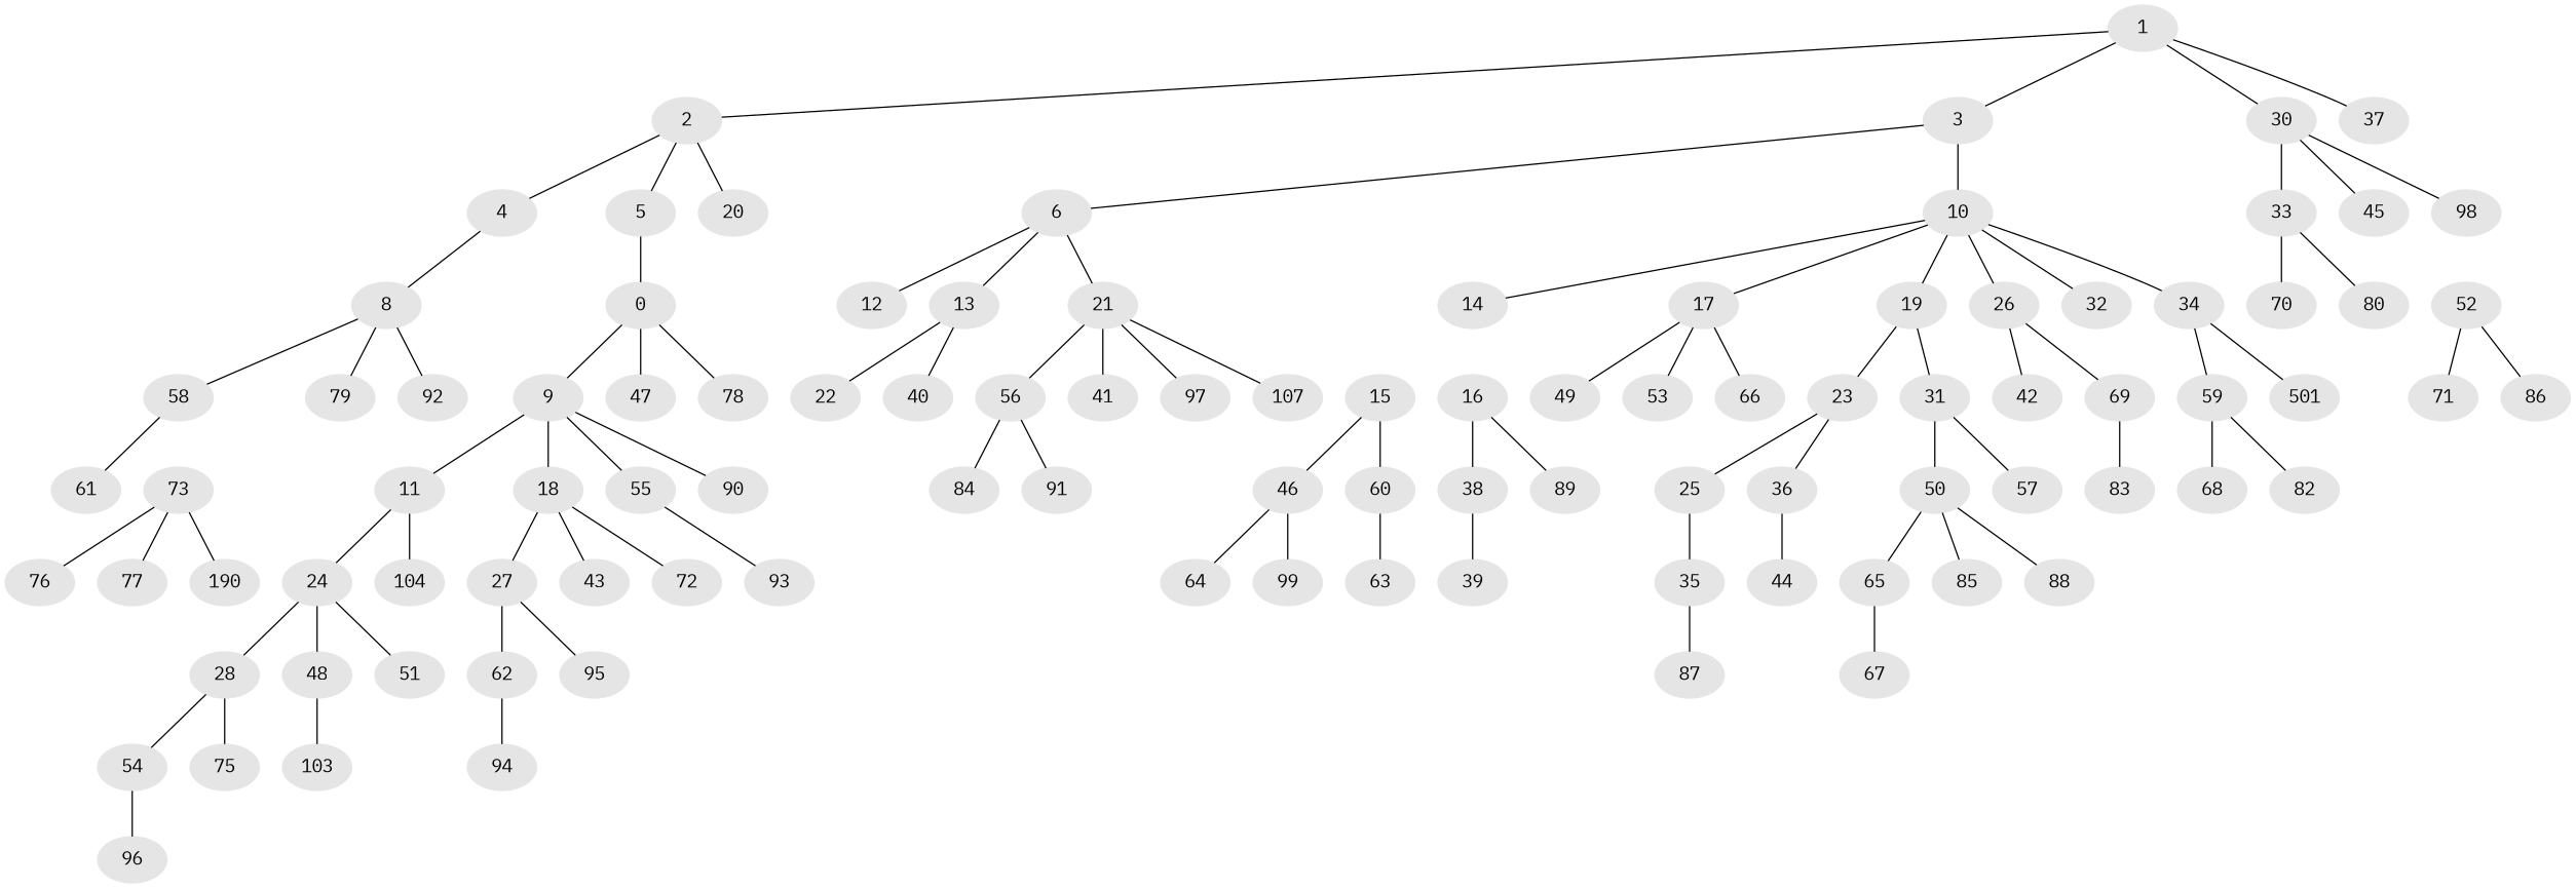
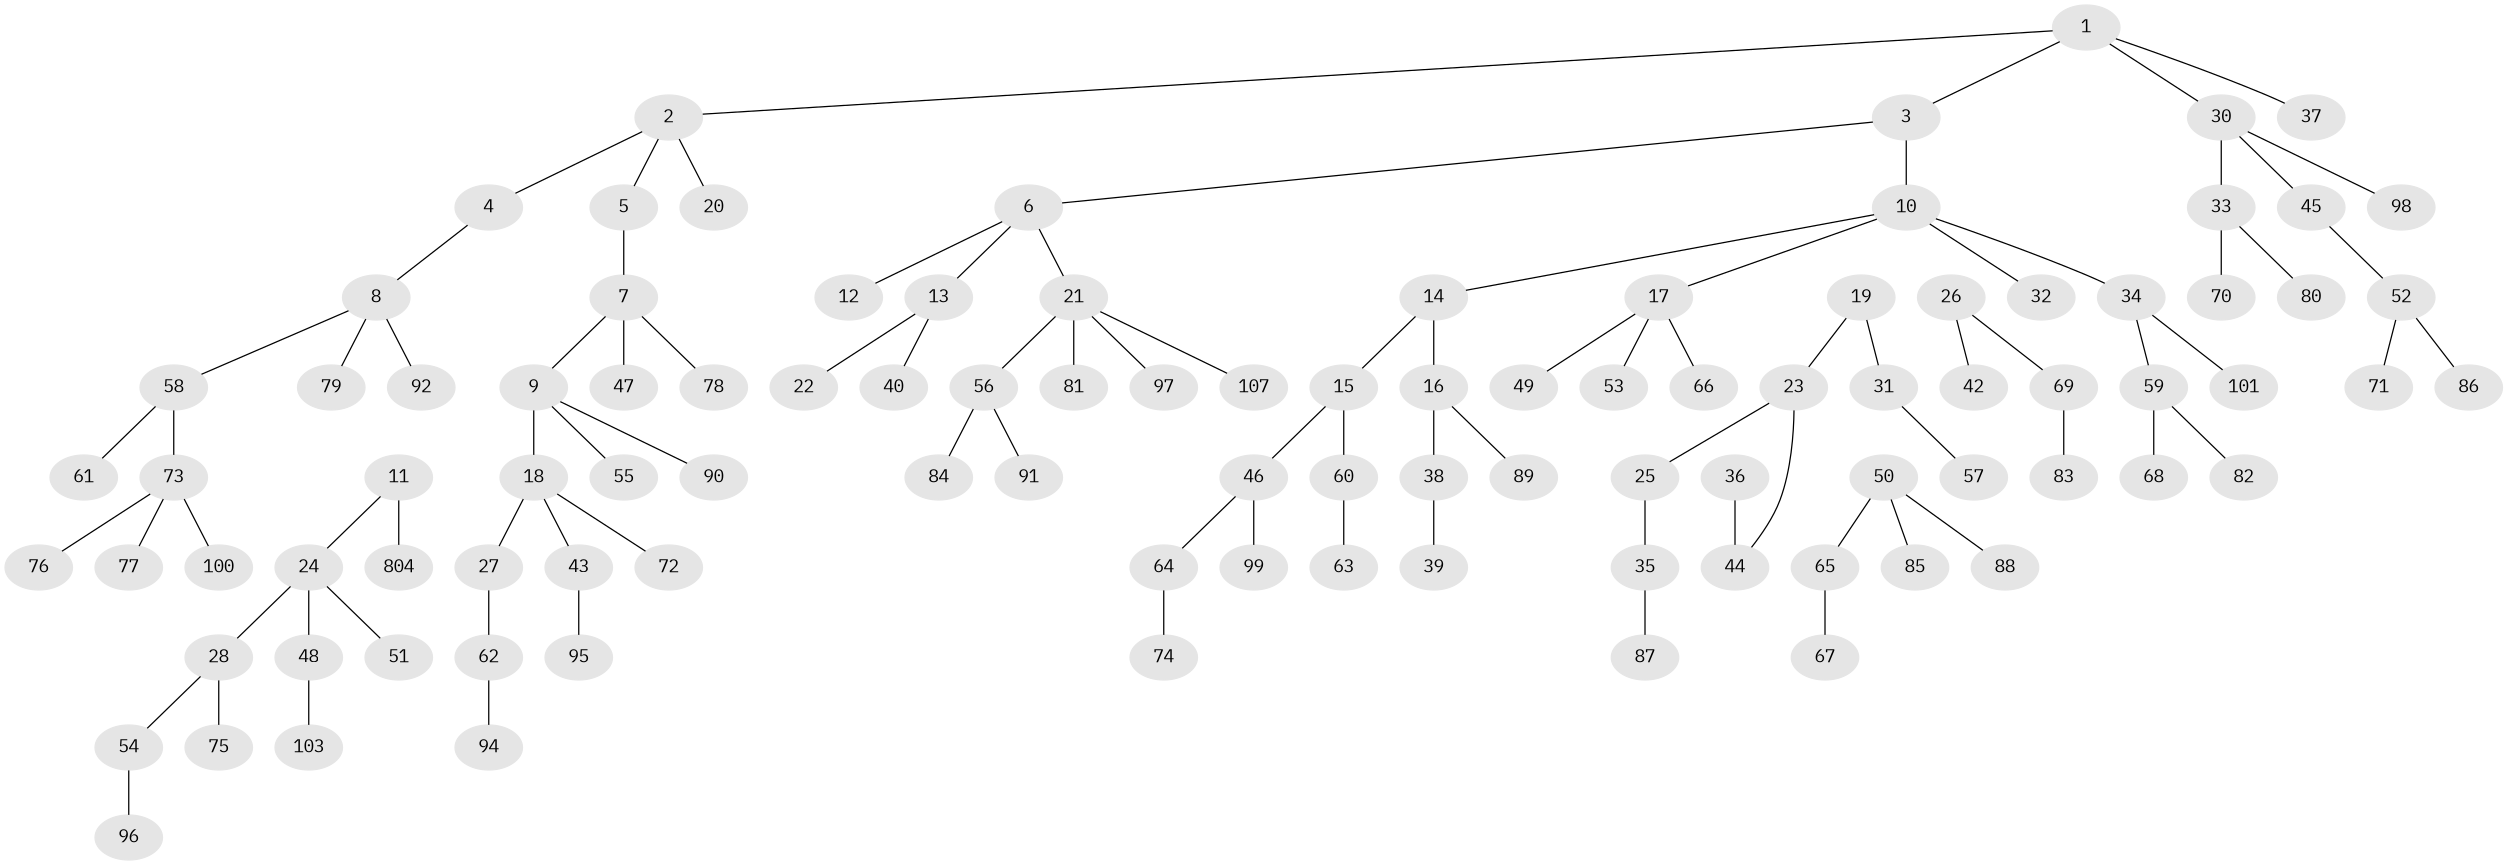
  graph {
    fontname="IBM Plex Mono"
    node [color=gray90 fontname="IBM Plex Mono" style=filled]
    edge [fontname="IBM Plex Mono"]
    1
    2
    3
    30
    37
    4
    5
    20
    6
    10
    33
    45
    98
    8
-   7 [label=0]
+   7
    12
    13
    21
    14
    17
    19
    26
    32
    34
    58
    79
    92
    9
    47
    78
    22
    40
    56
-   81 [label=41]
+   81
    97
    n36 [label=107]
    11
    18
    55
    90
    61
    73
    24
-   104
+   104 [label=804]
    27
    43
    72
-   93
    15
    16
    49
    53
    66
    23
    31
    42
    69
    59
-   101 [label=501]
+   101
    28
    48
    51
    46
    60
    38
    89
    64
    99
    63
    39
    62
    95
    25
    36
    50
    57
    84
    91
    35
    44
    54
    75
    103
    87
    83
    94
    96
    70
    80
    52
    65
    85
    88
    68
    82
    71
    86
+   74
    67
    76
    77
-   100 [label=190]
+   100
    1 -- 2
    1 -- 3
    1 -- 30
    1 -- 37
    2 -- 4
    2 -- 5
    2 -- 20
    3 -- 6
    3 -- 10
    30 -- 33
    30 -- 45
    30 -- 98
    4 -- 8
    5 -- 7
    6 -- 12
    6 -- 13
    6 -- 21
    10 -- 14
    10 -- 17
-   10 -- 19
-   10 -- 26
    10 -- 32
    10 -- 34
    33 -- 70
    33 -- 80
+   45 -- 52
    8 -- 58
    8 -- 79
    8 -- 92
    7 -- 9
    7 -- 47
    7 -- 78
    13 -- 22
    13 -- 40
    21 -- 56
    21 -- 81
    21 -- 97
    21 -- n36
+   14 -- 15
+   14 -- 16
    17 -- 49
    17 -- 53
    17 -- 66
    19 -- 23
    19 -- 31
    26 -- 42
    26 -- 69
    34 -- 59
    34 -- 101
    58 -- 61
-   9 -- 11
+   58 -- 73
    9 -- 18
    9 -- 55
    9 -- 90
    56 -- 84
    56 -- 91
    11 -- 24
    11 -- 104
    18 -- 27
    18 -- 43
    18 -- 72
-   55 -- 93
    73 -- 76
    73 -- 77
    73 -- 100
    24 -- 28
    24 -- 48
    24 -- 51
    27 -- 62
-   27 -- 95
+   43 -- 95
    15 -- 46
    15 -- 60
    16 -- 38
    16 -- 89
    23 -- 25
-   23 -- 36
-   31 -- 50
+   23 -- 44
    31 -- 57
    69 -- 83
    59 -- 68
    59 -- 82
    28 -- 54
    28 -- 75
    48 -- 103
    46 -- 64
    46 -- 99
    60 -- 63
    38 -- 39
+   64 -- 74
    62 -- 94
    25 -- 35
    36 -- 44
    50 -- 65
    50 -- 85
    50 -- 88
    35 -- 87
    54 -- 96
    52 -- 71
    52 -- 86
    65 -- 67
  }
